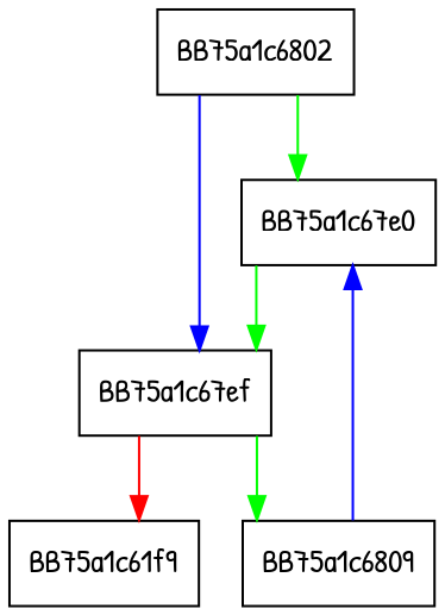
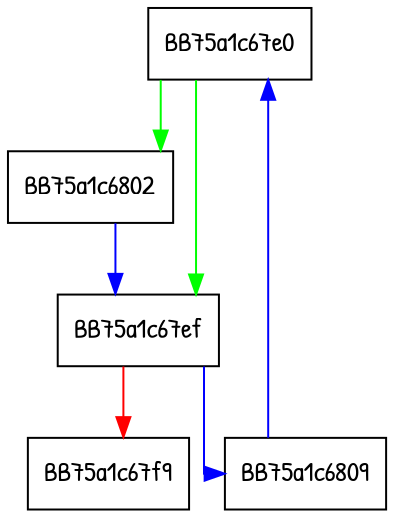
  digraph {
    fontname="Patrick Hand"
    splines=ortho
    node [fontname="Patrick Hand" shape=box]
    edge [color=green fontname="Patrick Hand"]
    BB75a1c67e0
    BB75a1c6802
    BB75a1c67ef
    BB75a1c6809
-   BB75a1c67f9 [label=BB75a1c61f9]
-   BB75a1c6802 -> BB75a1c67e0
+   BB75a1c67f9
+   BB75a1c67e0 -> BB75a1c6802
    BB75a1c67e0 -> BB75a1c67ef
    BB75a1c6802 -> BB75a1c67ef [color=blue]
-   BB75a1c67ef -> BB75a1c6809
+   BB75a1c67ef -> BB75a1c6809 [color=blue]
    BB75a1c67ef -> BB75a1c67f9 [color=red]
    BB75a1c6809 -> BB75a1c67e0 [color=blue]
  }
